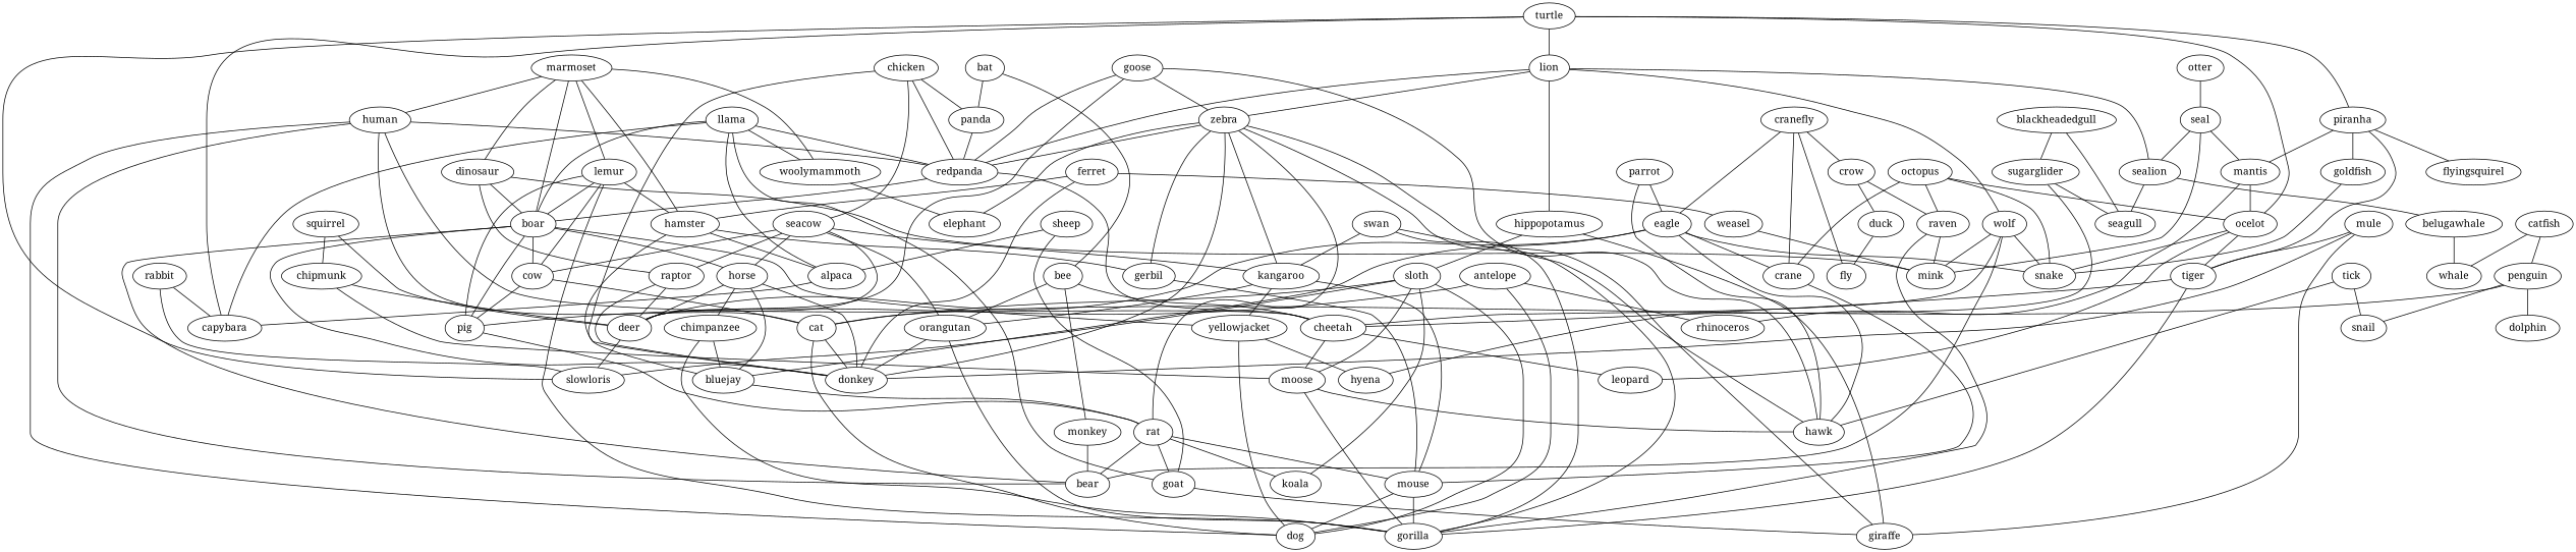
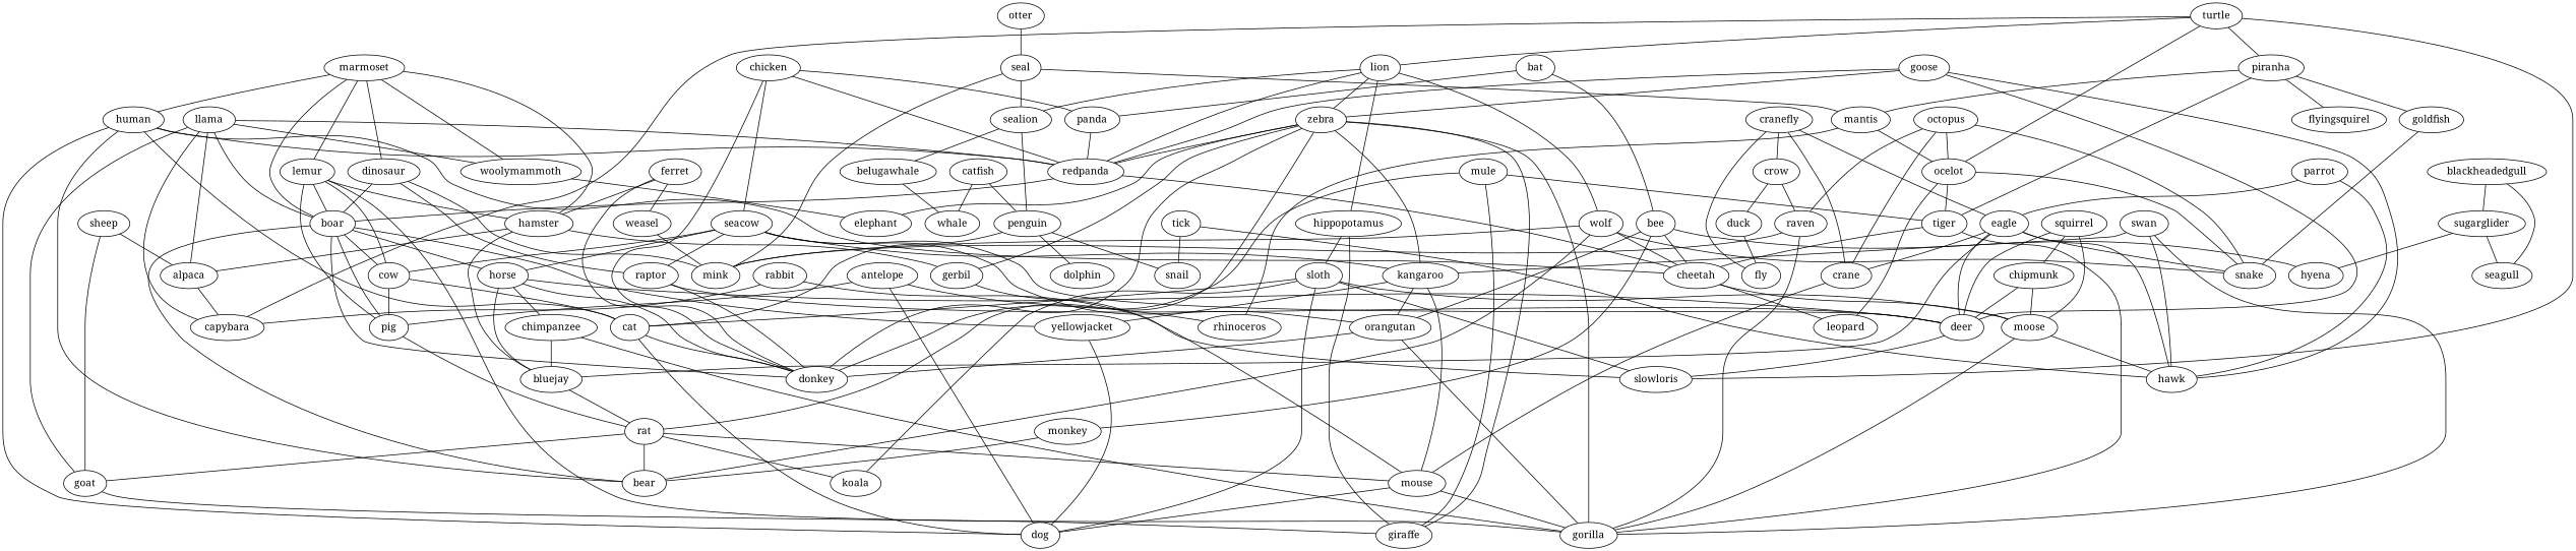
  strict graph {
    fontname="Noto Serif"
    node [fontname="Noto Serif"]
    edge [fontname="Noto Serif" weight=1]
    antelope
    pig
    rhinoceros
    dog
    rat
    goat
    bear
    mouse
    koala
    llama
    redpanda
    boar
    alpaca
    woolymammoth
    capybara
    cheetah
    donkey
    horse
    cow
    yellowjacket
    elephant
    giraffe
    leopard
    moose
    deer
    bluejay
    chimpanzee
    cat
    hyena
    blackheadedgull
    sugarglider
    seagull
    chicken
    seacow
    panda
    kangaroo
    raptor
    orangutan
    slowloris
    gorilla
    tick
    snail
    hawk
    swan
    otter
    seal
    mink
    sealion
    mantis
    belugawhale
    ocelot
    catfish
    penguin
    whale
    dolphin
    bat
    bee
    monkey
    parrot
    eagle
    crane
    snake
    cranefly
    crow
    fly
    duck
    raven
    marmoset
    dinosaur
    human
    lemur
    hamster
    gerbil
    turtle
    lion
    piranha
    zebra
    hippopotamus
    wolf
    goldfish
    flyingsquirel
    tiger
    sloth
    ferret
    weasel
    goose
    mule
    octopus
    sheep
    squirrel
    chipmunk
    rabbit
    antelope -- pig
    antelope -- rhinoceros
    antelope -- dog
    pig -- rat
    rat -- goat
    rat -- bear
    rat -- mouse
    rat -- koala
    goat -- giraffe
    mouse -- dog
    mouse -- gorilla
    llama -- goat
    llama -- redpanda
    llama -- boar
    llama -- alpaca
    llama -- woolymammoth
    llama -- capybara
    redpanda -- boar
    redpanda -- cheetah
    boar -- pig
    boar -- bear
    boar -- donkey
    boar -- horse
    boar -- cow
    boar -- yellowjacket
    alpaca -- capybara
    woolymammoth -- elephant
    cheetah -- leopard
    cheetah -- moose
    horse -- donkey
    horse -- deer
    horse -- bluejay
    horse -- chimpanzee
    cow -- pig
    cow -- cat
    yellowjacket -- dog
-   yellowjacket -- hyena
+   bee -- hyena
    moose -- gorilla
    moose -- hawk
    deer -- slowloris
    bluejay -- rat
    chimpanzee -- bluejay
    chimpanzee -- gorilla
    cat -- dog
    cat -- donkey
    blackheadedgull -- sugarglider
    blackheadedgull -- seagull
    sugarglider -- hyena
    sugarglider -- seagull
    chicken -- redpanda
    chicken -- donkey
    chicken -- seacow
    chicken -- panda
    seacow -- horse
    seacow -- cow
    seacow -- deer
    seacow -- kangaroo
    seacow -- raptor
    seacow -- orangutan
    panda -- redpanda
    kangaroo -- mouse
    kangaroo -- yellowjacket
    kangaroo -- orangutan
    raptor -- donkey
    raptor -- deer
    orangutan -- donkey
    orangutan -- gorilla
    tick -- snail
    tick -- hawk
    swan -- kangaroo
    swan -- gorilla
    swan -- hawk
    otter -- seal
    seal -- mink
    seal -- sealion
    seal -- mantis
-   sealion -- seagull
+   sealion -- penguin
    sealion -- belugawhale
    mantis -- rhinoceros
    mantis -- ocelot
    belugawhale -- whale
    ocelot -- leopard
    ocelot -- snake
    ocelot -- tiger
    catfish -- penguin
    catfish -- whale
    penguin -- cat
    penguin -- snail
    penguin -- dolphin
    bat -- panda
    bat -- bee
    bee -- cheetah
    bee -- orangutan
    bee -- monkey
    monkey -- bear
    parrot -- hawk
    parrot -- eagle
    eagle -- deer
    eagle -- bluejay
    eagle -- hawk
    eagle -- crane
    eagle -- snake
    crane -- mouse
    cranefly -- eagle
    cranefly -- crane
    cranefly -- crow
    cranefly -- fly
    crow -- duck
    crow -- raven
    duck -- fly
    raven -- gorilla
    raven -- mink
    marmoset -- boar
    marmoset -- woolymammoth
    marmoset -- dinosaur
    marmoset -- human
    marmoset -- lemur
    marmoset -- hamster
    dinosaur -- boar
    dinosaur -- raptor
    dinosaur -- mink
    human -- dog
    human -- bear
    human -- redpanda
    human -- cheetah
    human -- cat
    lemur -- pig
    lemur -- boar
    lemur -- cow
    lemur -- gorilla
    lemur -- hamster
    hamster -- alpaca
    hamster -- bluejay
    hamster -- gerbil
    gerbil -- mouse
    turtle -- capybara
    turtle -- slowloris
    turtle -- ocelot
    turtle -- lion
    turtle -- piranha
    lion -- redpanda
    lion -- sealion
    lion -- zebra
    lion -- hippopotamus
    lion -- wolf
    piranha -- mantis
    piranha -- goldfish
    piranha -- flyingsquirel
    piranha -- tiger
    zebra -- rat
    zebra -- redpanda
    zebra -- donkey
    zebra -- elephant
    zebra -- giraffe
    zebra -- kangaroo
    zebra -- gorilla
    zebra -- gerbil
    hippopotamus -- giraffe
    hippopotamus -- sloth
    wolf -- bear
    wolf -- cheetah
    wolf -- mink
    wolf -- snake
    goldfish -- snake
    tiger -- cheetah
    tiger -- gorilla
    sloth -- dog
    sloth -- koala
    sloth -- moose
    sloth -- cat
    sloth -- slowloris
    ferret -- donkey
    ferret -- hamster
    ferret -- weasel
    weasel -- mink
    goose -- redpanda
    goose -- deer
    goose -- hawk
    goose -- zebra
    mule -- donkey
    mule -- giraffe
    mule -- tiger
    octopus -- ocelot
    octopus -- crane
    octopus -- snake
    octopus -- raven
    sheep -- goat
    sheep -- alpaca
+   squirrel -- moose
    squirrel -- deer
    squirrel -- chipmunk
    chipmunk -- moose
    chipmunk -- deer
    rabbit -- capybara
    rabbit -- slowloris
  }
